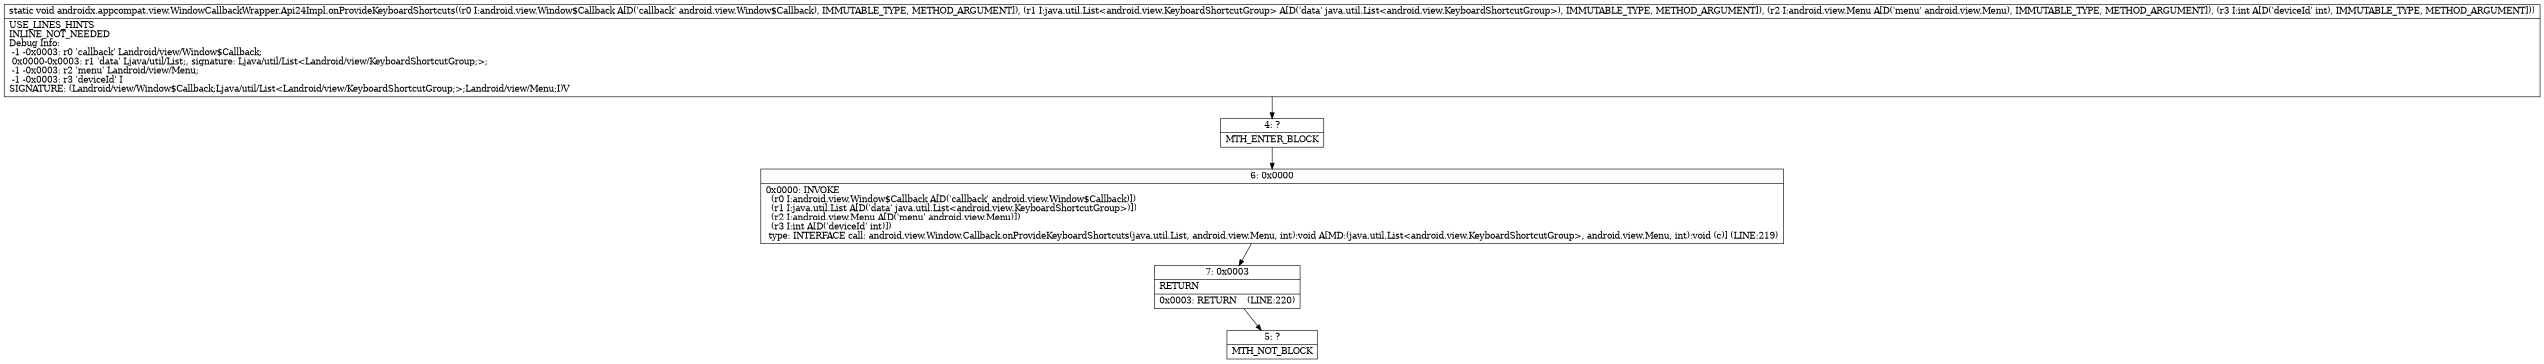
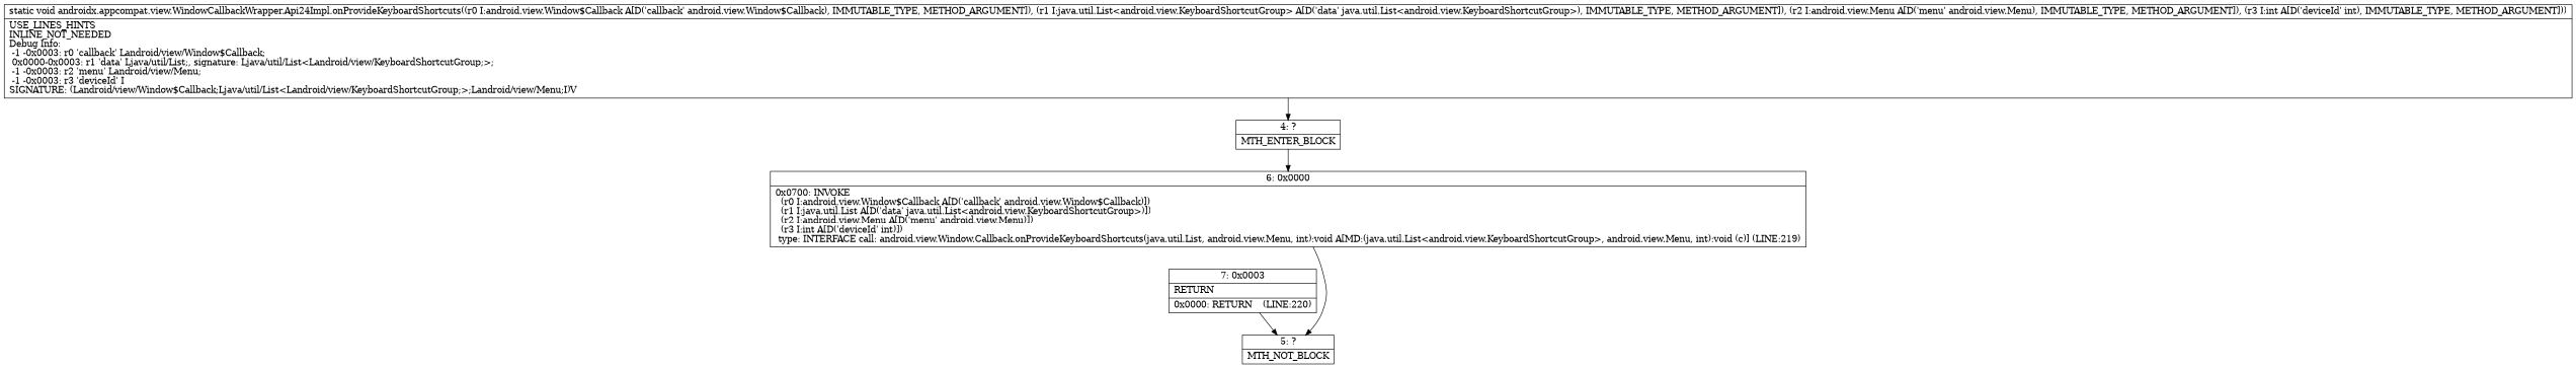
  digraph {
    node [shape=record]
    n1 [label="{4\:\ ?|MTH_ENTER_BLOCK\l}"]
-   n2 [label="{6\:\ 0x0000|0x0000: INVOKE  \l  (r0 I:android.view.Window$Callback A[D('callback' android.view.Window$Callback)])\l  (r1 I:java.util.List A[D('data' java.util.List\<android.view.KeyboardShortcutGroup\>)])\l  (r2 I:android.view.Menu A[D('menu' android.view.Menu)])\l  (r3 I:int A[D('deviceId' int)])\l type: INTERFACE call: android.view.Window.Callback.onProvideKeyboardShortcuts(java.util.List, android.view.Menu, int):void A[MD:(java.util.List\<android.view.KeyboardShortcutGroup\>, android.view.Menu, int):void (c)] (LINE:219)\l}"]
-   n3 [label="{7\:\ 0x0003|RETURN\l|0x0003: RETURN    (LINE:220)\l}"]
+   n2 [label="{6\:\ 0x0000|0x0700: INVOKE  \l  (r0 I:android.view.Window$Callback A[D('callback' android.view.Window$Callback)])\l  (r1 I:java.util.List A[D('data' java.util.List\<android.view.KeyboardShortcutGroup\>)])\l  (r2 I:android.view.Menu A[D('menu' android.view.Menu)])\l  (r3 I:int A[D('deviceId' int)])\l type: INTERFACE call: android.view.Window.Callback.onProvideKeyboardShortcuts(java.util.List, android.view.Menu, int):void A[MD:(java.util.List\<android.view.KeyboardShortcutGroup\>, android.view.Menu, int):void (c)] (LINE:219)\l}"]
+   n3 [label="{7\:\ 0x0003|RETURN\l|0x0000: RETURN    (LINE:220)\l}"]
    n4 [label="{5\:\ ?|MTH_NOT_BLOCK\l}"]
    n5 [label="{static void androidx.appcompat.view.WindowCallbackWrapper.Api24Impl.onProvideKeyboardShortcuts((r0 I:android.view.Window$Callback A[D('callback' android.view.Window$Callback), IMMUTABLE_TYPE, METHOD_ARGUMENT]), (r1 I:java.util.List\<android.view.KeyboardShortcutGroup\> A[D('data' java.util.List\<android.view.KeyboardShortcutGroup\>), IMMUTABLE_TYPE, METHOD_ARGUMENT]), (r2 I:android.view.Menu A[D('menu' android.view.Menu), IMMUTABLE_TYPE, METHOD_ARGUMENT]), (r3 I:int A[D('deviceId' int), IMMUTABLE_TYPE, METHOD_ARGUMENT]))  | USE_LINES_HINTS\lINLINE_NOT_NEEDED\lDebug Info:\l  \-1 \-0x0003: r0 'callback' Landroid\/view\/Window$Callback;\l  0x0000\-0x0003: r1 'data' Ljava\/util\/List;, signature: Ljava\/util\/List\<Landroid\/view\/KeyboardShortcutGroup;\>;\l  \-1 \-0x0003: r2 'menu' Landroid\/view\/Menu;\l  \-1 \-0x0003: r3 'deviceId' I\lSIGNATURE: (Landroid\/view\/Window$Callback;Ljava\/util\/List\<Landroid\/view\/KeyboardShortcutGroup;\>;Landroid\/view\/Menu;I)V\l}"]
    n1 -> n2
-   n2 -> n3
+   n2 -> n4
    n3 -> n4
    n5 -> n1
  }
